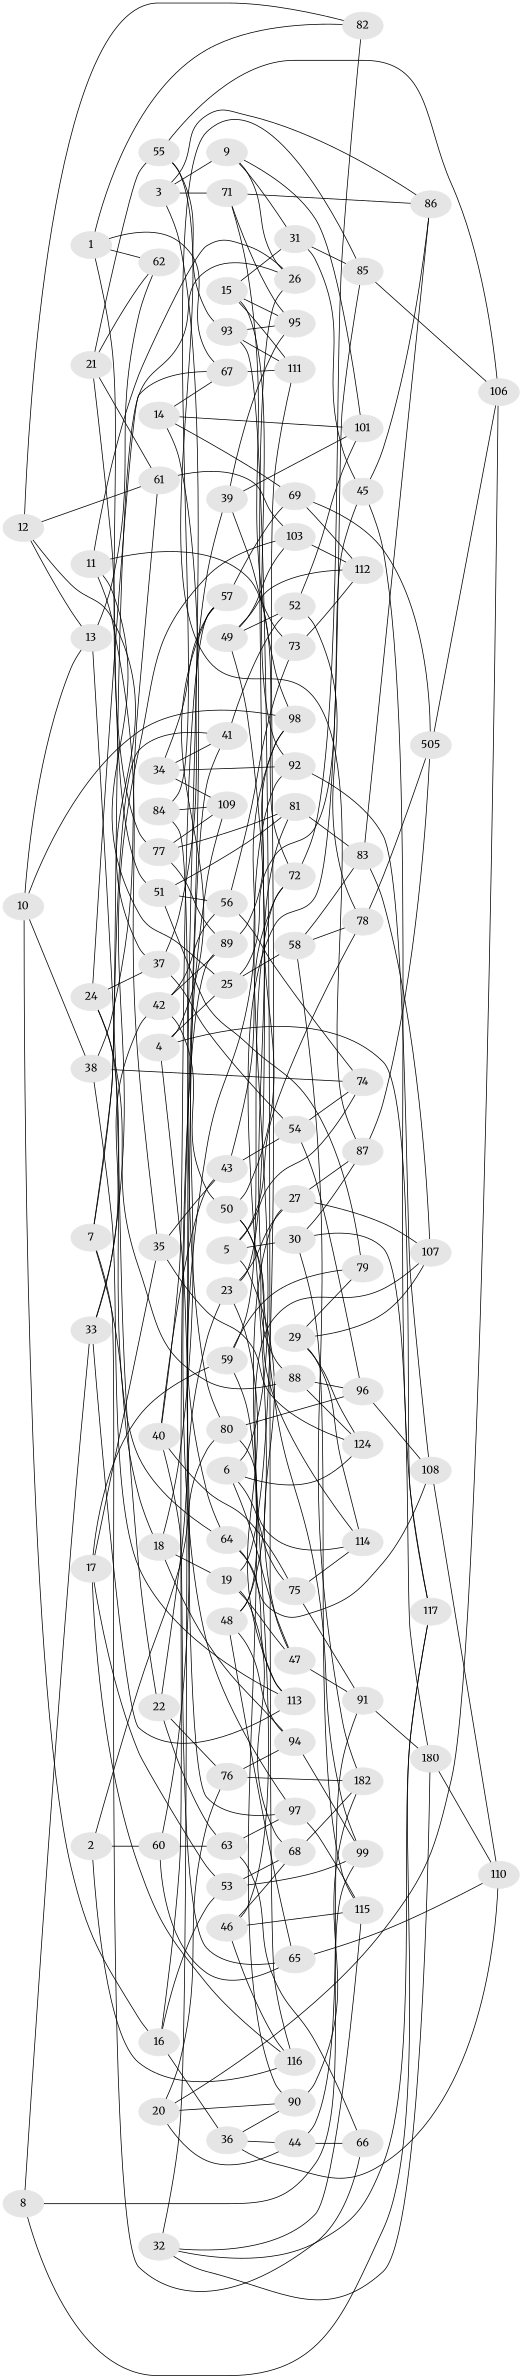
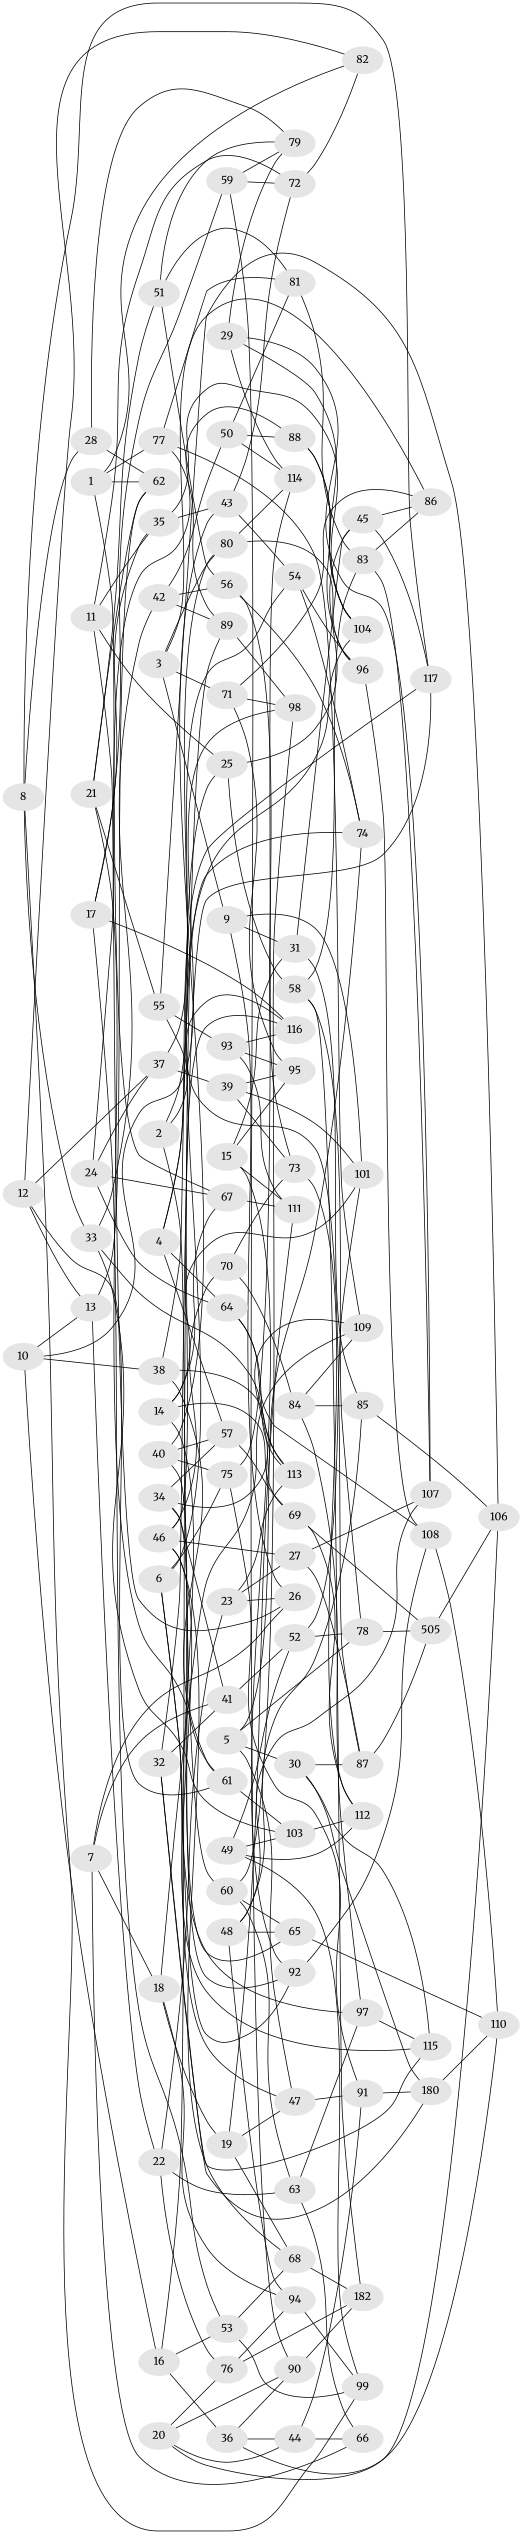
  graph {
    fontname=Merriweather
    rankdir=LR
    node [color=gray90 fontname=Merriweather style=filled]
    edge [fontname=Merriweather]
    1
    62
    67
    77
    82
    111
    89
    109
    81
    2
    60
    80
    116
    27
    87
    107
    98
    63
    65
    114
    96
    3
    9
    71
    86
    26
    31
    101
    95
    4
    25
    57
    64
    117
    45
    58
    69
    113
    108
    5
    30
    47
    74
    78
    n45 [label=180]
    115
    91
    n48 [label=505]
    6
    75
    92
-   104 [label=124]
+   104
    7
    18
    41
    66
    19
    94
    52
    8
+   28
    33
    99
    79
    42
    103
    85
    10
    13
    16
    38
    22
    36
    53
    61
    11
    35
    72
    43
    12
    37
    39
    54
    76
    23
    14
    97
    112
    15
    44
    90
    110
    68
    17
    59
    n96 [label=182]
    20
    106
    21
    51
    55
    56
    93
    24
    88
    83
+   70
    73
    84
    29
    32
    50
    34
    40
    46
    48
    49
    1 -- 62
    1 -- 67
    1 -- 77
    1 -- 82
    67 -- 111
    77 -- 89
    77 -- 109
    77 -- 81
    89 -- 98
    81 -- 83
    2 -- 60
    2 -- 80
    2 -- 116
    60 -- 98
    60 -- 63
    60 -- 65
    80 -- 114
    80 -- 96
    27 -- 87
    27 -- 107
    87 -- n48
    63 -- 66
    63 -- 97
    65 -- 110
    96 -- 108
    3 -- 80
    3 -- 9
    3 -- 71
    3 -- 86
    9 -- 26
    9 -- 31
    9 -- 101
    71 -- 98
    71 -- 86
    71 -- 95
    31 -- 45
    31 -- 85
    4 -- 25
    4 -- 57
    4 -- 64
    4 -- 117
    25 -- 45
    25 -- 58
    57 -- 69
    64 -- 113
    64 -- 108
    45 -- 86
    45 -- 117
    58 -- 78
    58 -- n96
    58 -- 83
    69 -- n48
    69 -- 112
    108 -- 110
    5 -- 30
    5 -- 47
    5 -- 74
    5 -- 78
    30 -- 87
    30 -- n45
    30 -- 115
    47 -- 91
    78 -- n48
    n45 -- 110
    91 -- n45
    n48 -- 106
    6 -- 47
    6 -- 75
    6 -- 92
    6 -- 104
    75 -- 114
    75 -- 91
    92 -- 108
    7 -- 26
    7 -- 18
    7 -- 41
    7 -- 66
    18 -- 109
    18 -- 19
    18 -- 94
    41 -- 52
    19 -- 111
    19 -- 47
    19 -- 68
    94 -- 99
    52 -- 101
    52 -- 78
    8 -- 117
+   8 -- 28
    8 -- 33
    8 -- 99
+   28 -- 62
+   28 -- 79
    33 -- 113
    33 -- 42
    33 -- 103
    42 -- 89
    42 -- 56
    42 -- 50
    103 -- 112
    85 -- 106
    10 -- 98
    10 -- 13
    10 -- 16
    10 -- 38
    13 -- 62
    13 -- 22
    16 -- 89
    16 -- 36
    16 -- 53
    38 -- 113
    38 -- 74
    38 -- 61
    22 -- 63
    22 -- 76
    22 -- 23
    36 -- 44
    36 -- 90
    36 -- 110
    53 -- 99
    53 -- 68
    61 -- 103
    11 -- 26
    11 -- 25
    11 -- 35
    11 -- 72
    35 -- 104
    35 -- 43
    72 -- 82
    43 -- 72
    43 -- 54
    12 -- 82
    12 -- 13
    12 -- 61
    12 -- 37
    37 -- 39
    37 -- 54
    39 -- 101
    39 -- 95
    39 -- 73
    54 -- 96
    54 -- 74
    76 -- 94
    76 -- n96
    23 -- 27
    23 -- 26
    23 -- 113
    14 -- 67
    14 -- 101
    14 -- 69
    14 -- 97
    97 -- 115
    15 -- 111
    15 -- 31
    15 -- 95
    15 -- 92
    44 -- 91
    44 -- 66
    90 -- n96
    68 -- n96
    17 -- 116
    17 -- 53
    17 -- 35
    17 -- 59
    59 -- 79
    59 -- 72
    59 -- 90
    20 -- 76
    20 -- 44
    20 -- 90
    20 -- 106
    21 -- 62
    21 -- 61
    21 -- 51
    21 -- 55
    51 -- 81
    51 -- 79
    51 -- 56
    55 -- 87
    55 -- 106
    55 -- 93
    56 -- 74
    56 -- 73
    93 -- 111
    93 -- 116
    93 -- 95
    24 -- 67
    24 -- 64
    24 -- 37
    24 -- 88
    88 -- 96
    88 -- 104
    83 -- 107
    83 -- 86
+   70 -- 73
+   70 -- 84
    73 -- 112
    84 -- 109
    84 -- 85
    84 -- 97
    29 -- 107
    29 -- 114
    29 -- 104
    29 -- 79
    32 -- 117
    32 -- n45
    32 -- 115
    32 -- 41
    50 -- 81
    50 -- 114
    50 -- 88
    34 -- 109
    34 -- 57
    34 -- 92
    34 -- 41
    40 -- 65
    40 -- 57
    40 -- 75
    40 -- 43
    46 -- 116
    46 -- 27
    46 -- 115
    46 -- 68
+   46 -- 70
    48 -- 107
    48 -- 65
    48 -- 94
    48 -- 85
    49 -- 52
    49 -- 99
    49 -- 103
    49 -- 112
  }
